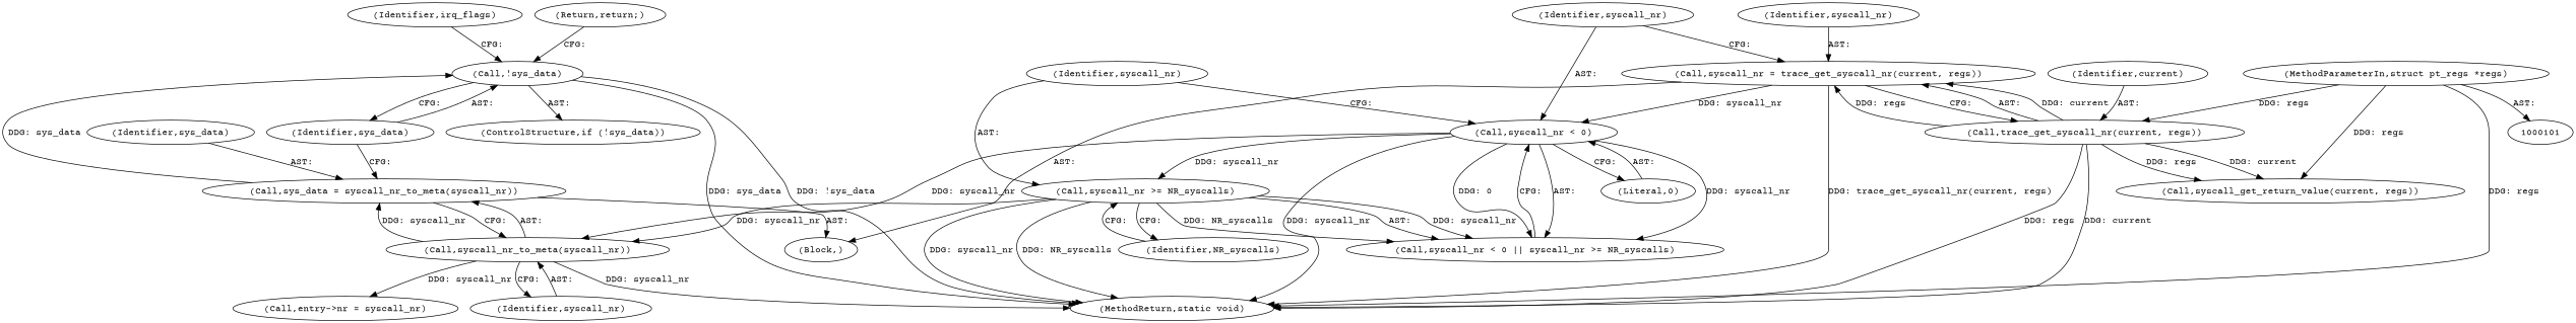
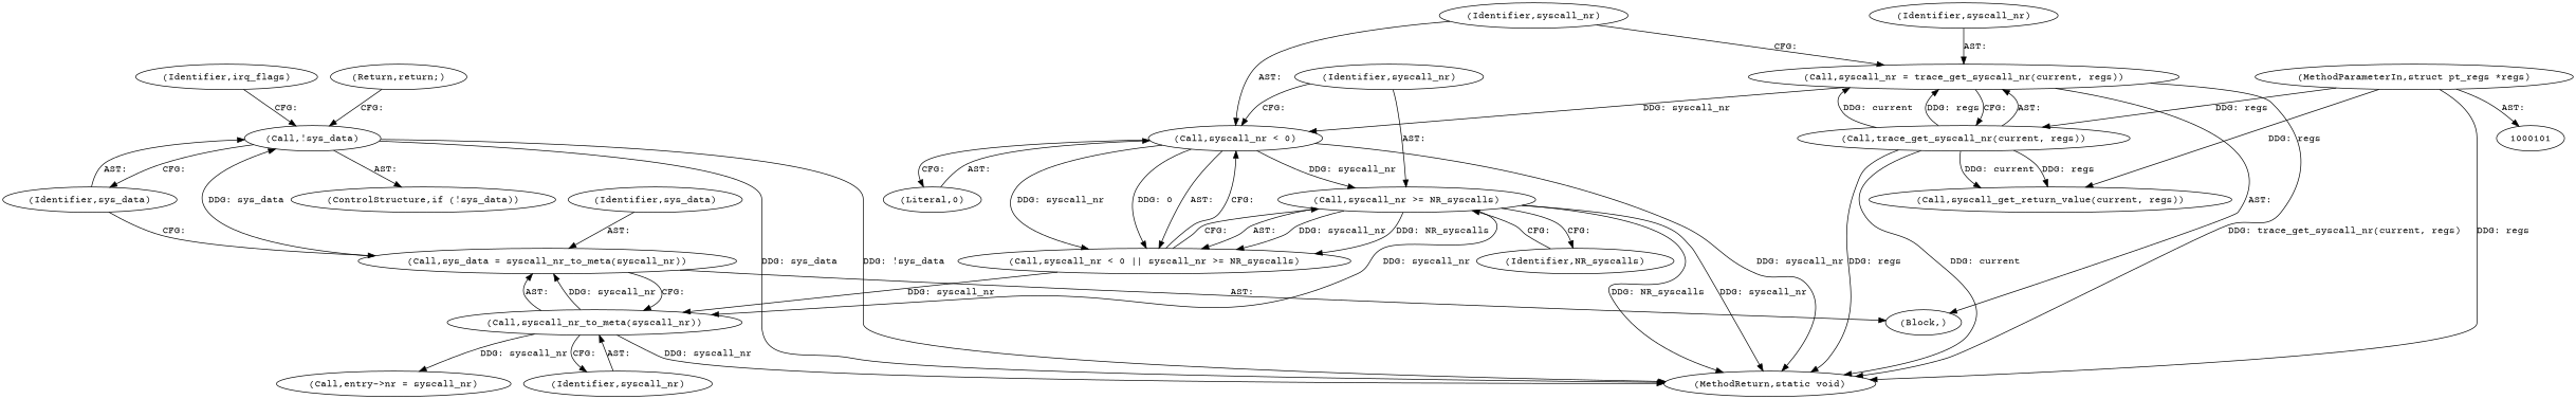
  digraph {
    fontname="Courier Prime"
    node [fontname="Courier Prime"]
    edge [fontname="Courier Prime"]
    n1 [label="(Call,!sys_data)"]
    n2 [label="(ControlStructure,if (!sys_data))"]
    n3 [label="(MethodReturn,static void)"]
    n4 [label="(Identifier,sys_data)"]
    n5 [label="(Call,sys_data = syscall_nr_to_meta(syscall_nr))"]
    n6 [label="(Call,syscall_nr_to_meta(syscall_nr))"]
    n7 [label="(Block,)"]
    n8 [label="(Call,entry->nr = syscall_nr)"]
    n9 [label="(Identifier,syscall_nr)"]
    n10 [label="(Call,syscall_nr < 0)"]
    n11 [label="(Call,syscall_nr >= NR_syscalls)"]
    n12 [label="(Call,syscall_nr < 0 || syscall_nr >= NR_syscalls)"]
    n13 [label="(Literal,0)"]
    n14 [label="(Identifier,NR_syscalls)"]
    n15 [label="(Call,syscall_nr = trace_get_syscall_nr(current, regs))"]
    n16 [label="(Call,trace_get_syscall_nr(current, regs))"]
    n17 [label="(Call,syscall_get_return_value(current, regs))"]
    n18 [label="(MethodParameterIn,struct pt_regs *regs)"]
    1000101
    n20 [label="(Return,return;)"]
    n21 [label="(Identifier,syscall_nr)"]
    n22 [label="(Identifier,syscall_nr)"]
    n23 [label="(Identifier,irq_flags)"]
    n24 [label="(Identifier,syscall_nr)"]
-   n25 [label="(Identifier,current)"]
    n26 [label="(Identifier,sys_data)"]
    n1 -> n2 [label="AST: "]
    n1 -> n3 [label="DDG: sys_data"]
    n1 -> n3 [label="DDG: !sys_data"]
    n1 -> n4 [label="CFG: "]
    n4 -> n1 [label="AST: "]
    n4 -> n5 [label="CFG: "]
    n5 -> n1 [label="DDG: sys_data"]
    n5 -> n6 [label="CFG: "]
    n5 -> n7 [label="AST: "]
    n6 -> n3 [label="DDG: syscall_nr"]
    n6 -> n5 [label="AST: "]
    n6 -> n5 [label="DDG: syscall_nr"]
    n6 -> n8 [label="DDG: syscall_nr"]
    n6 -> n9 [label="CFG: "]
    n9 -> n6 [label="AST: "]
    n10 -> n3 [label="DDG: syscall_nr"]
-   n10 -> n6 [label="DDG: syscall_nr"]
+   n12 -> n6 [label="DDG: syscall_nr"]
    n10 -> n11 [label="DDG: syscall_nr"]
    n10 -> n12 [label="AST: "]
    n10 -> n12 [label="DDG: syscall_nr"]
    n10 -> n12 [label="DDG: 0"]
    n10 -> n13 [label="CFG: "]
    n11 -> n3 [label="DDG: NR_syscalls"]
    n11 -> n3 [label="DDG: syscall_nr"]
    n11 -> n6 [label="DDG: syscall_nr"]
    n11 -> n12 [label="AST: "]
    n11 -> n12 [label="DDG: syscall_nr"]
    n11 -> n12 [label="DDG: NR_syscalls"]
    n11 -> n14 [label="CFG: "]
    n12 -> n10 [label="CFG: "]
+   n12 -> n11 [label="CFG: "]
    n13 -> n10 [label="AST: "]
    n14 -> n11 [label="CFG: "]
    n15 -> n3 [label="DDG: trace_get_syscall_nr(current, regs)"]
    n15 -> n7 [label="AST: "]
    n15 -> n10 [label="DDG: syscall_nr"]
    n15 -> n16 [label="CFG: "]
    n16 -> n3 [label="DDG: current"]
    n16 -> n3 [label="DDG: regs"]
    n16 -> n15 [label="AST: "]
    n16 -> n15 [label="DDG: current"]
    n16 -> n15 [label="DDG: regs"]
    n16 -> n17 [label="DDG: current"]
    n16 -> n17 [label="DDG: regs"]
    n18 -> n3 [label="DDG: regs"]
    n18 -> n16 [label="DDG: regs"]
    n18 -> n17 [label="DDG: regs"]
    n18 -> 1000101 [label="AST: "]
    n20 -> n1 [label="CFG: "]
    n21 -> n15 [label="AST: "]
    n22 -> n10 [label="CFG: "]
    n22 -> n11 [label="AST: "]
    n23 -> n1 [label="CFG: "]
    n24 -> n10 [label="AST: "]
    n24 -> n15 [label="CFG: "]
-   n25 -> n16 [label="AST: "]
    n26 -> n5 [label="AST: "]
  }
